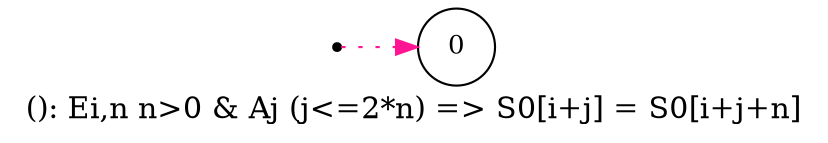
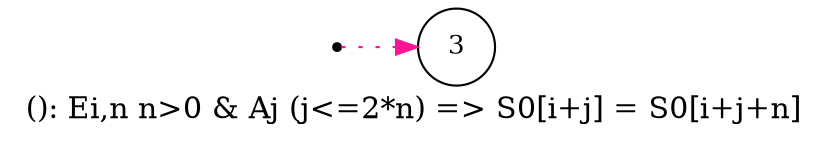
  digraph {
    label="(): Ei,n n>0 & Aj (j<=2*n) => S0[i+j] = S0[i+j+n]"
    rankdir=LR
    node [fontsize=12]
-   n1 [label=0 shape=circle]
+   n1 [label=3 shape=circle]
    n2 [label=0 shape=point]
    n2 -> n1 [color=deeppink style=dotted]
  }
